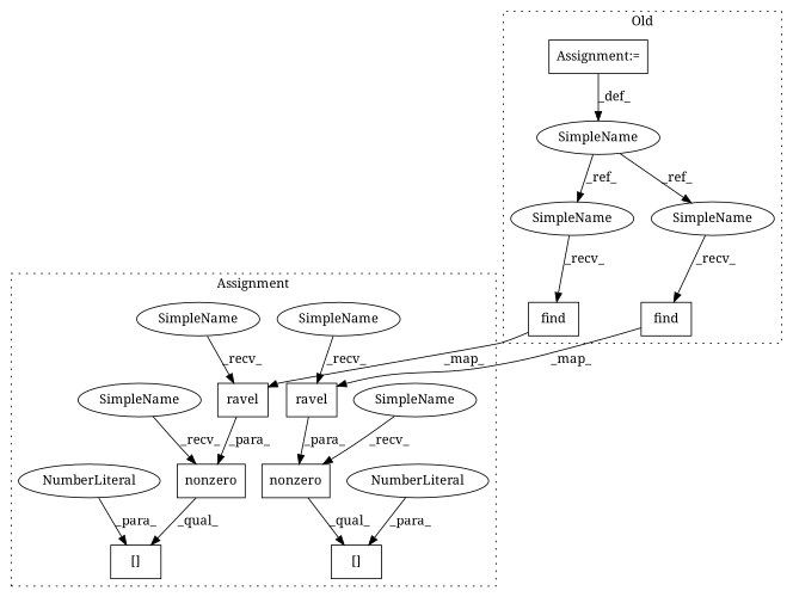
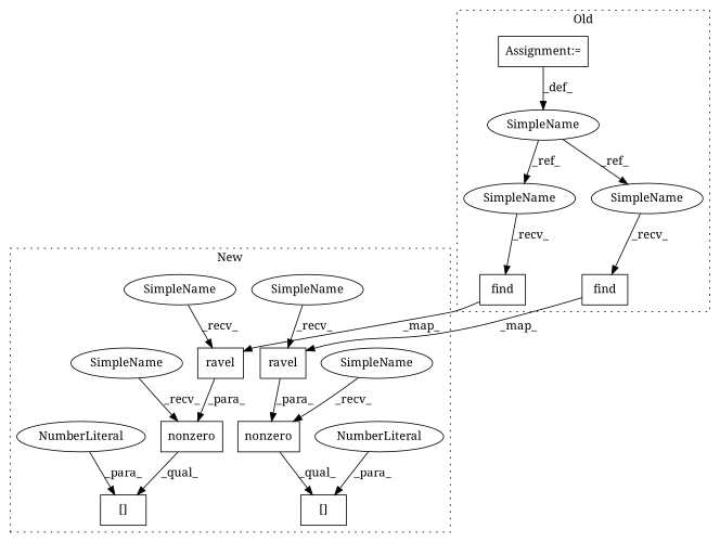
  digraph {
    fontname="Noto Serif"
    node [a=42 l=4 s=7311 shape=box fontname="Noto Serif"]
    edge [fontname="Noto Serif"]
    n1 [a=32 l="5,1" label=find s="8083,8104"]
    n2 [a=7 label="Assignment:="]
    n3 [label=SimpleName shape=ellipse]
    n4 [a=32 l="5,1" label=find s="8264,8285"]
    n5 [label=SimpleName s=8078 shape=ellipse]
    n6 [label=SimpleName s=8259 shape=ellipse]
    n7 [a=32 l="6,1" label=ravel s="8104,8126"]
    n8 [a=32 l="8,1" label=nonzero s="8090,8127"]
    n9 [a=2 l="45,1" label="[]" s="8084,8130"]
    n10 [a=34 l=1 label=NumberLiteral s=8129 shape=ellipse]
    n11 [a=32 l="6,1" label=ravel s="8325,8347"]
    n12 [a=2 l="45,1" label="[]" s="8305,8351"]
    n13 [a=34 l=1 label=NumberLiteral s=8350 shape=ellipse]
    n14 [a=32 l="8,1" label=nonzero s="8311,8348"]
    n15 [l=5 label=SimpleName s=8319 shape=ellipse]
    n16 [l=5 label=SimpleName s=8084 shape=ellipse]
    n17 [l=5 label=SimpleName s=8098 shape=ellipse]
    n18 [l=5 label=SimpleName s=8305 shape=ellipse]
    subgraph cluster_1 {
      label=Old
      style=dotted
      n1
      n2
      n3
      n4
      n5
      n6
    }
    subgraph cluster_2 {
-     label=Assignment
+     label=New
      style=dotted
      n7
      n8
      n9
      n10
      n11
      n12
      n13
      n14
      n15
      n16
      n17
      n18
    }
    n1 -> n7 [label=_map_]
    n2 -> n3 [label=_def_]
    n3 -> n5 [label=_ref_]
    n3 -> n6 [label=_ref_]
    n4 -> n11 [label=_map_]
    n5 -> n1 [label=_recv_]
    n6 -> n4 [label=_recv_]
    n7 -> n8 [label=_para_]
    n8 -> n9 [label=_qual_]
    n10 -> n9 [label=_para_]
    n11 -> n14 [label=_para_]
    n13 -> n12 [label=_para_]
    n14 -> n12 [label=_qual_]
    n15 -> n11 [label=_recv_]
    n16 -> n8 [label=_recv_]
    n17 -> n7 [label=_recv_]
    n18 -> n14 [label=_recv_]
  }
